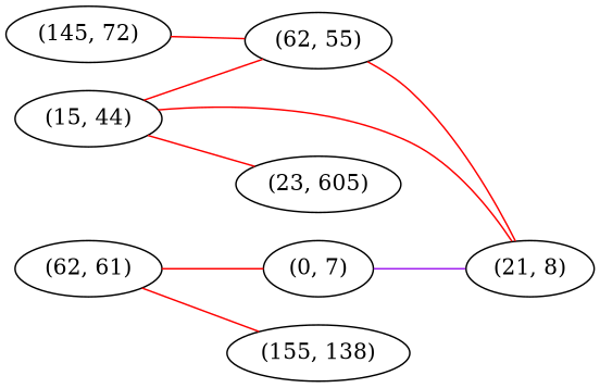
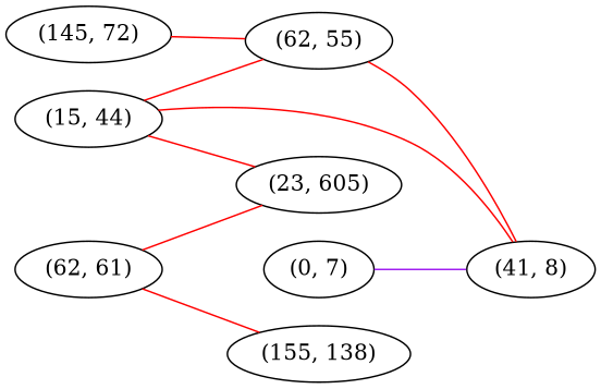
  graph {
    rankdir=LR
    edge [color=red weight=1]
    "(15, 44)"
-   "(41, 8)" [label="(21, 8)"]
+   "(41, 8)"
    "(62, 55)"
    n4 [label="(23, 605)"]
    "(145, 72)"
    n6 [label="(0, 7)"]
    "(62, 61)"
    n8 [label="(155, 138)"]
    "(15, 44)" -- "(41, 8)"
    "(15, 44)" -- "(62, 55)"
    "(15, 44)" -- n4
    "(62, 55)" -- "(41, 8)"
    "(145, 72)" -- "(62, 55)"
    n6 -- "(41, 8)" [color=purple weight=4]
-   "(62, 61)" -- n6
+   "(62, 61)" -- n4
    "(62, 61)" -- n8
  }
